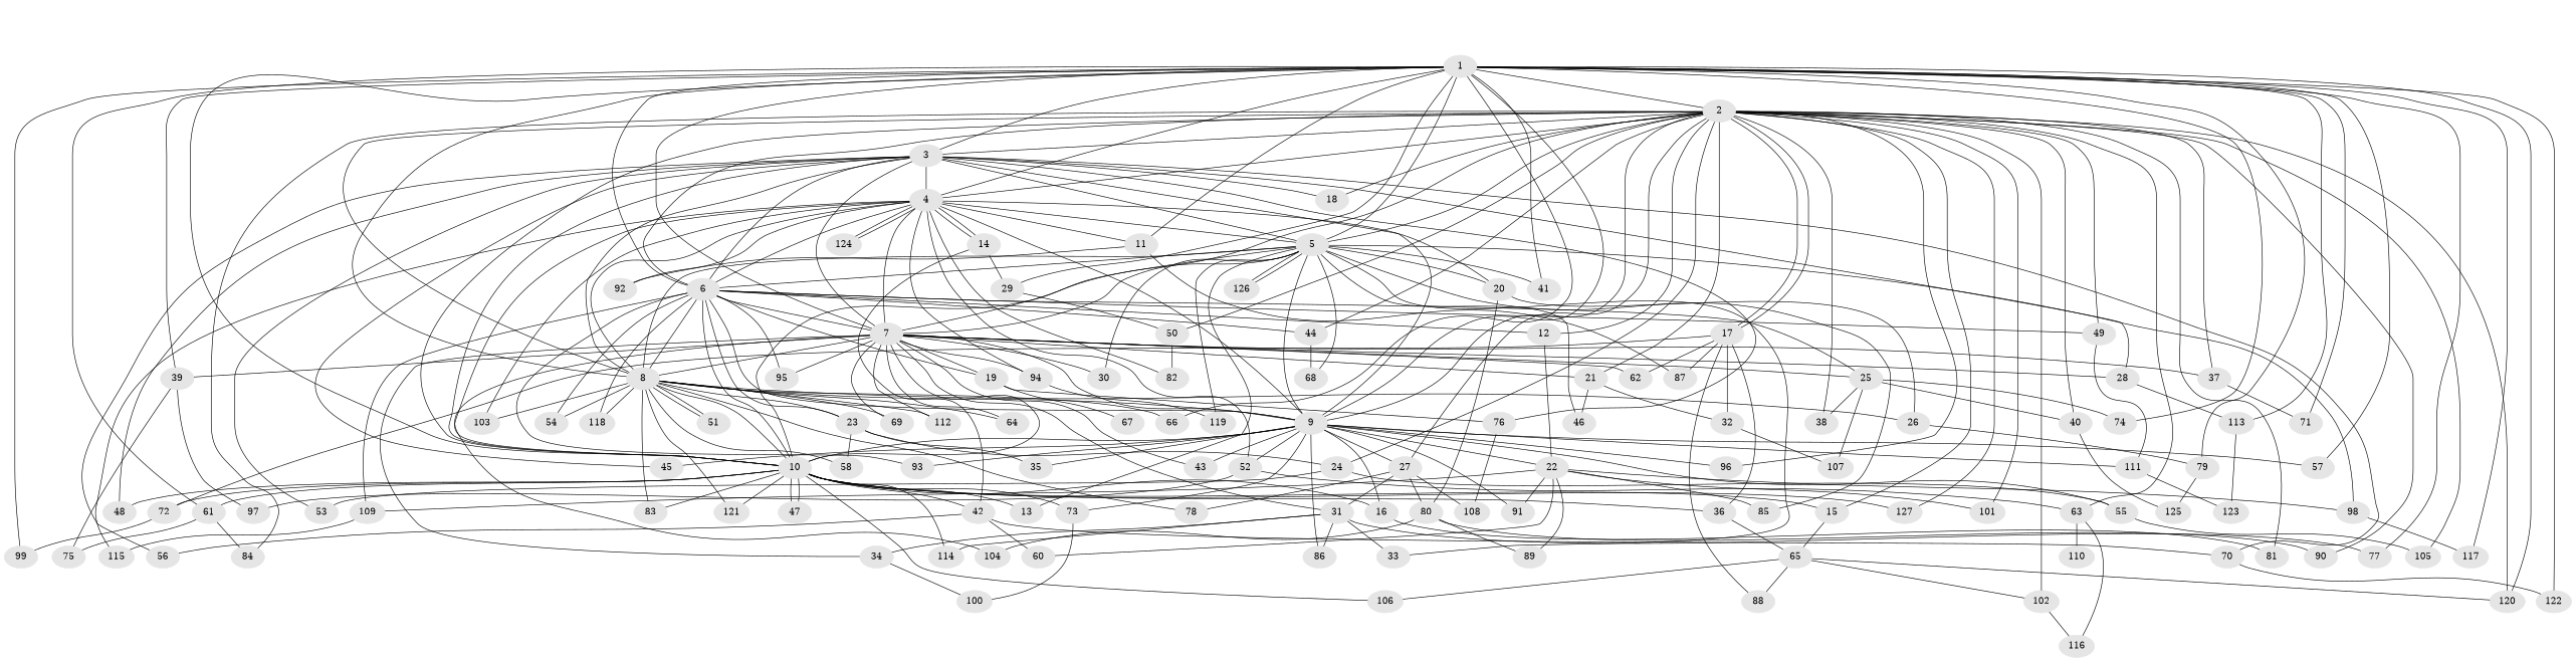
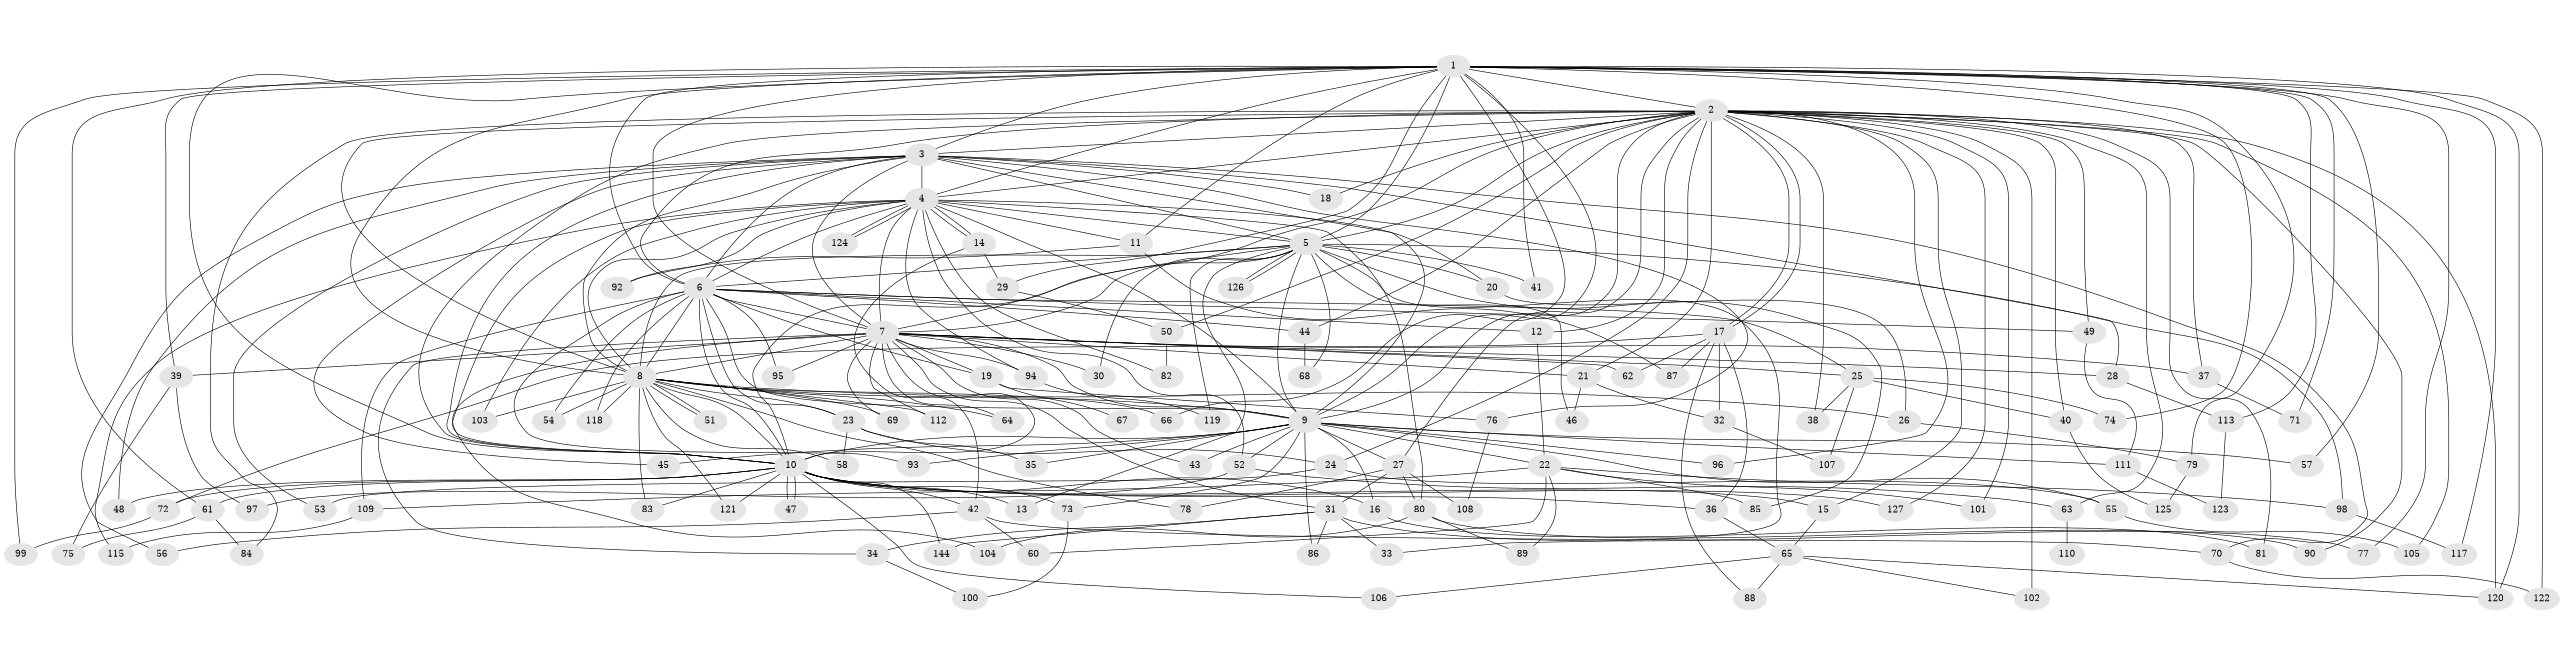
  graph {
    node [color=gray90 style=filled]
    1
    2
    3
    4
    5
    6
    7
    8
    9
    10
    11
    29
    39
    41
    57
    61
    66
    71
    74
    77
    79
    99
    113
    117
    120
    122
    12
    15
    17
    18
    21
    24
    27
    37
    38
    40
    44
    49
    50
    63
    81
    84
    90
    96
    101
    102
    105
    127
    28
    45
    48
    53
    56
    70
    76
    14
    20
    52
    80
    82
    92
    94
    103
    115
    124
    13
    30
    33
    46
    68
    85
    98
    119
    126
    19
    23
    25
    54
    93
    95
    109
    118
    31
    34
    43
    62
    64
    69
    104
    112
    26
    51
    58
    78
    83
    121
    16
    22
    35
    55
    73
    86
-   91
    111
    36
    42
    47
    72
    106
-   114
+   114 [label=144]
    87
    75
    97
    125
    123
    65
    32
    88
    108
    110
-   116
    89
    67
    107
    100
    60
    1 -- 2
    1 -- 3
    1 -- 4
    1 -- 5
    1 -- 6
    1 -- 7
    1 -- 8
    1 -- 9
    1 -- 10
    1 -- 11
    1 -- 29
    1 -- 39
    1 -- 41
    1 -- 57
    1 -- 61
    1 -- 66
    1 -- 71
    1 -- 74
    1 -- 77
    1 -- 79
    1 -- 99
    1 -- 113
    1 -- 117
    1 -- 120
    1 -- 122
    2 -- 3
    2 -- 4
    2 -- 5
    2 -- 6
    2 -- 7
    2 -- 8
    2 -- 9
    2 -- 10
    2 -- 120
    2 -- 12
    2 -- 15
    2 -- 17
    2 -- 17
    2 -- 18
    2 -- 21
    2 -- 24
    2 -- 27
    2 -- 37
    2 -- 38
    2 -- 40
    2 -- 44
    2 -- 49
    2 -- 50
    2 -- 63
    2 -- 81
    2 -- 84
    2 -- 90
    2 -- 96
    2 -- 101
    2 -- 102
    2 -- 105
    2 -- 127
    3 -- 4
    3 -- 5
    3 -- 6
    3 -- 7
    3 -- 8
    3 -- 9
    3 -- 10
    3 -- 18
    3 -- 28
    3 -- 45
    3 -- 48
    3 -- 53
    3 -- 56
    3 -- 70
    3 -- 76
    4 -- 5
    4 -- 6
    4 -- 7
    4 -- 8
    4 -- 9
    4 -- 10
    4 -- 11
    4 -- 14
    4 -- 14
    4 -- 20
    4 -- 52
-   20 -- 80
+   4 -- 80
    4 -- 82
    4 -- 92
    4 -- 94
    4 -- 103
    4 -- 115
    4 -- 124
    4 -- 124
    5 -- 6
    5 -- 7
    5 -- 8
    5 -- 9
    5 -- 10
    5 -- 41
    5 -- 20
    5 -- 13
    5 -- 30
    5 -- 33
    5 -- 46
    5 -- 68
    5 -- 85
    5 -- 98
    5 -- 119
    5 -- 126
    5 -- 126
    6 -- 7
    6 -- 8
    6 -- 9
    6 -- 10
    6 -- 12
    6 -- 44
    6 -- 49
    6 -- 19
    6 -- 23
    6 -- 25
    6 -- 54
    6 -- 93
    6 -- 95
    6 -- 109
    6 -- 118
    7 -- 8
    7 -- 9
    7 -- 10
    7 -- 39
    7 -- 21
    7 -- 37
    7 -- 28
    7 -- 94
    7 -- 30
    7 -- 19
    7 -- 25
    7 -- 95
    7 -- 31
    7 -- 34
    7 -- 43
    7 -- 62
    7 -- 64
    7 -- 69
    7 -- 104
    7 -- 112
    8 -- 9
    8 -- 10
    8 -- 66
    8 -- 103
    8 -- 23
    8 -- 54
    8 -- 118
    8 -- 64
    8 -- 69
    8 -- 112
    8 -- 26
    8 -- 51
    8 -- 51
    8 -- 58
    8 -- 78
    8 -- 83
    8 -- 121
    9 -- 10
    9 -- 57
    9 -- 27
    9 -- 96
    9 -- 45
    9 -- 52
    9 -- 93
    9 -- 43
    9 -- 16
    9 -- 22
    9 -- 35
    9 -- 55
    9 -- 73
    9 -- 86
-   9 -- 91
    9 -- 111
    10 -- 61
    10 -- 15
    10 -- 127
    10 -- 48
    10 -- 13
    10 -- 83
    10 -- 121
    10 -- 16
    10 -- 73
    10 -- 36
    10 -- 42
    10 -- 47
    10 -- 47
    10 -- 72
    10 -- 106
    10 -- 114
    11 -- 92
    11 -- 87
    29 -- 50
    39 -- 75
    39 -- 97
    61 -- 84
    61 -- 75
    79 -- 125
    113 -- 123
    12 -- 22
    15 -- 65
    17 -- 62
    17 -- 36
    17 -- 72
    17 -- 87
    17 -- 32
    17 -- 88
    21 -- 46
    21 -- 32
    24 -- 53
    24 -- 55
    27 -- 80
    27 -- 31
    27 -- 78
    27 -- 108
    37 -- 71
    40 -- 125
    44 -- 68
    49 -- 111
    50 -- 82
    63 -- 110
-   63 -- 116
-   102 -- 116
    28 -- 113
    70 -- 122
    76 -- 108
    14 -- 29
    14 -- 42
    20 -- 26
    52 -- 63
    52 -- 97
    80 -- 90
    80 -- 104
    80 -- 89
    94 -- 119
    98 -- 117
    19 -- 76
    19 -- 67
    23 -- 24
    23 -- 58
    23 -- 35
    25 -- 74
    25 -- 38
    25 -- 40
    25 -- 107
    109 -- 115
    31 -- 77
    31 -- 33
    31 -- 34
    31 -- 86
    31 -- 114
    34 -- 100
    26 -- 79
    16 -- 81
    22 -- 101
    22 -- 85
    22 -- 98
    22 -- 109
-   22 -- 91
    22 -- 89
    22 -- 60
    55 -- 105
    73 -- 100
    111 -- 123
    36 -- 65
    42 -- 56
    42 -- 70
    42 -- 60
    72 -- 99
    65 -- 120
    65 -- 102
    65 -- 106
    65 -- 88
    32 -- 107
  }
